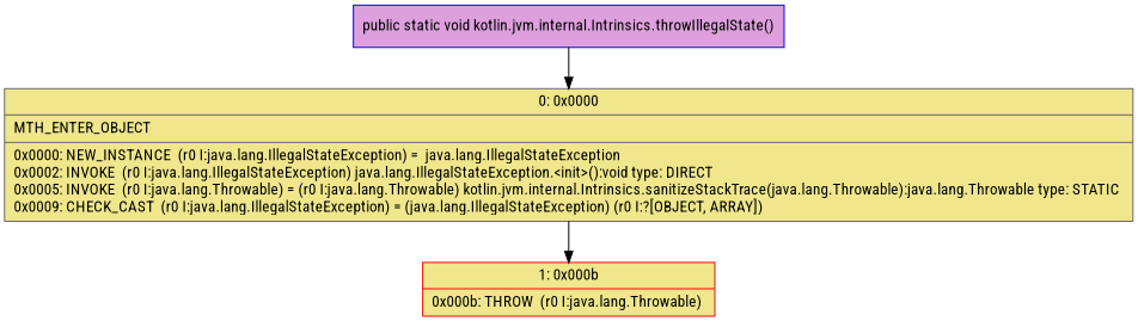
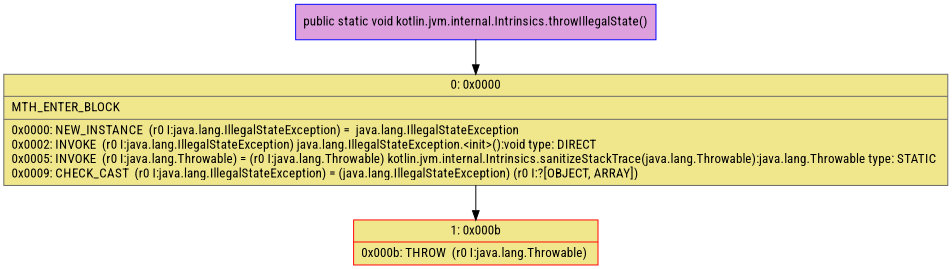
  digraph {
    fontname="Roboto Condensed"
    node [shape=record style=filled fillcolor=khaki fontname="Roboto Condensed"]
    edge [fontname="Roboto Condensed"]
-   n1 [label="{0\:\ 0x0000|MTH_ENTER_OBJECT\l|0x0000: NEW_INSTANCE  (r0 I:java.lang.IllegalStateException) =  java.lang.IllegalStateException \l0x0002: INVOKE  (r0 I:java.lang.IllegalStateException) java.lang.IllegalStateException.\<init\>():void type: DIRECT \l0x0005: INVOKE  (r0 I:java.lang.Throwable) = (r0 I:java.lang.Throwable) kotlin.jvm.internal.Intrinsics.sanitizeStackTrace(java.lang.Throwable):java.lang.Throwable type: STATIC \l0x0009: CHECK_CAST  (r0 I:java.lang.IllegalStateException) = (java.lang.IllegalStateException) (r0 I:?[OBJECT, ARRAY]) \l}" color=gray40]
+   n1 [label="{0\:\ 0x0000|MTH_ENTER_BLOCK\l|0x0000: NEW_INSTANCE  (r0 I:java.lang.IllegalStateException) =  java.lang.IllegalStateException \l0x0002: INVOKE  (r0 I:java.lang.IllegalStateException) java.lang.IllegalStateException.\<init\>():void type: DIRECT \l0x0005: INVOKE  (r0 I:java.lang.Throwable) = (r0 I:java.lang.Throwable) kotlin.jvm.internal.Intrinsics.sanitizeStackTrace(java.lang.Throwable):java.lang.Throwable type: STATIC \l0x0009: CHECK_CAST  (r0 I:java.lang.IllegalStateException) = (java.lang.IllegalStateException) (r0 I:?[OBJECT, ARRAY]) \l}" color=gray40]
    n2 [label="{1\:\ 0x000b|0x000b: THROW  (r0 I:java.lang.Throwable) \l}" color=red]
    n3 [label="{public static void kotlin.jvm.internal.Intrinsics.throwIllegalState() }" fillcolor=plum color=blue]
    n1 -> n2
    n3 -> n1
  }
